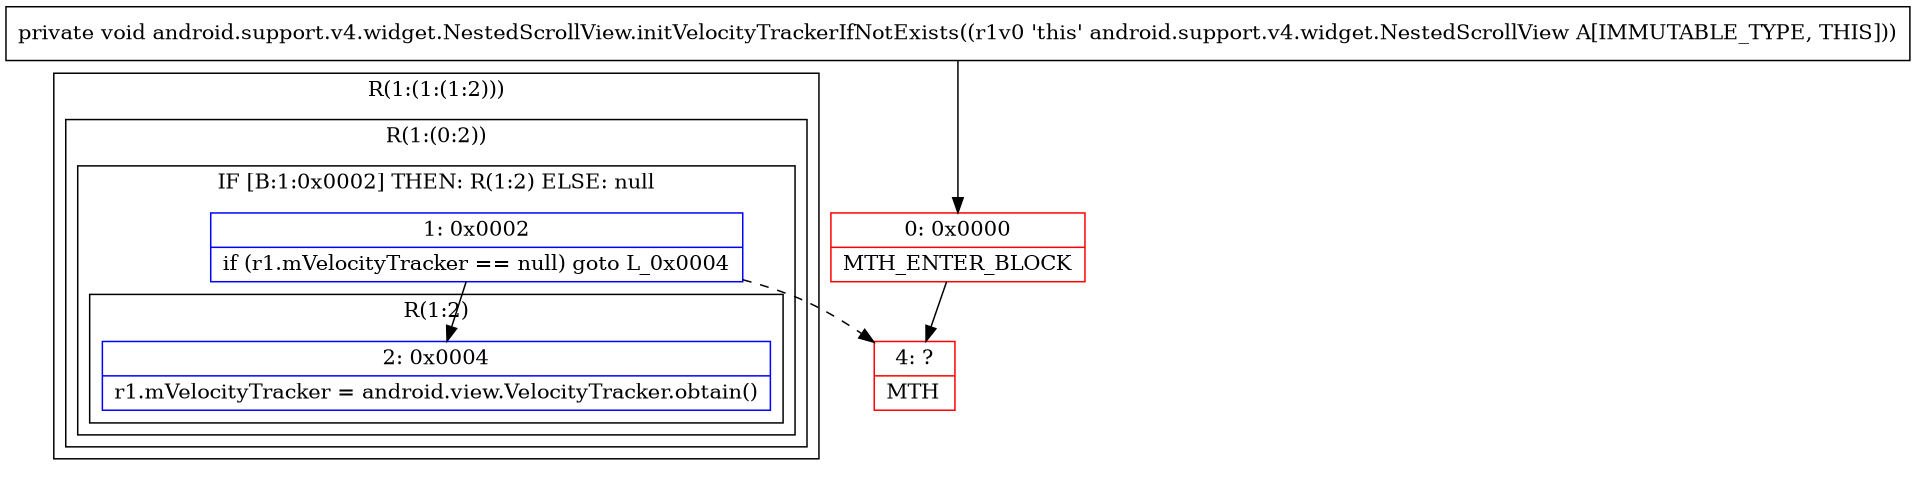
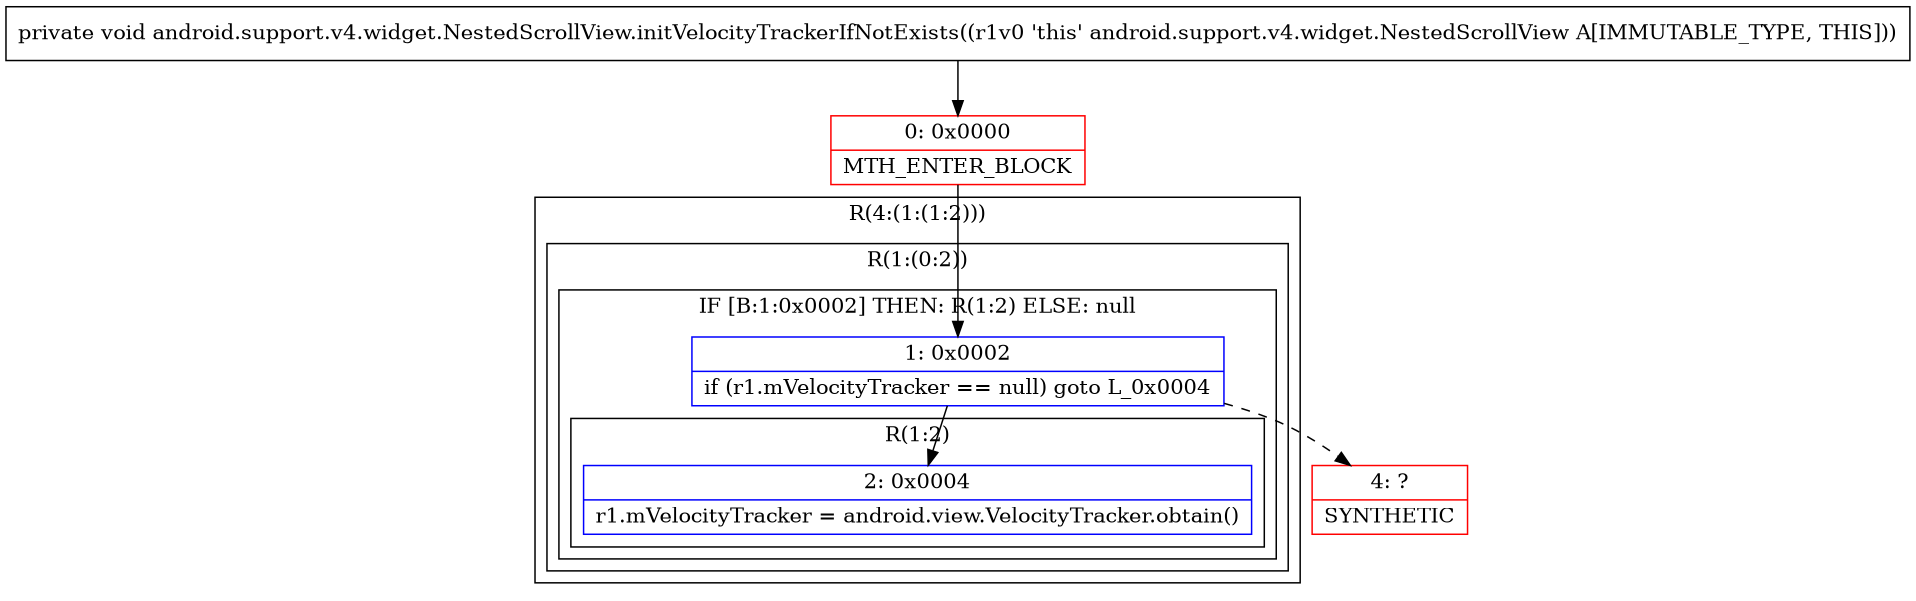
  digraph {
    node [color=blue shape=record]
    n1 [label="{2\:\ 0x0004|r1.mVelocityTracker = android.view.VelocityTracker.obtain()\l}"]
    n2 [label="{1\:\ 0x0002|if (r1.mVelocityTracker == null) goto L_0x0004\l}"]
-   n3 [color=red label="{4\:\ ?|MTH\l}"]
+   n3 [color=red label="{4\:\ ?|SYNTHETIC\l}"]
    n4 [color=red label="{0\:\ 0x0000|MTH_ENTER_BLOCK\l}"]
    n5 [label="{private void android.support.v4.widget.NestedScrollView.initVelocityTrackerIfNotExists((r1v0 'this' android.support.v4.widget.NestedScrollView A[IMMUTABLE_TYPE, THIS])) }" color=""]
    subgraph cluster_1 {
-     label="R(1:(1:(1:2)))"
+     label="R(4:(1:(1:2)))"
      subgraph cluster_2 {
        label="R(1:(0:2))"
        subgraph cluster_3 {
          label="IF [B:1:0x0002] THEN: R(1:2) ELSE: null"
          n2
          subgraph cluster_4 {
            label="R(1:2)"
            n1
          }
        }
      }
    }
    n2 -> n1
    n2 -> n3 [style=dashed]
-   n4 -> n3
+   n4 -> n2
    n5 -> n4
  }
